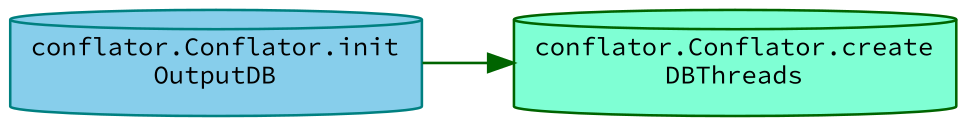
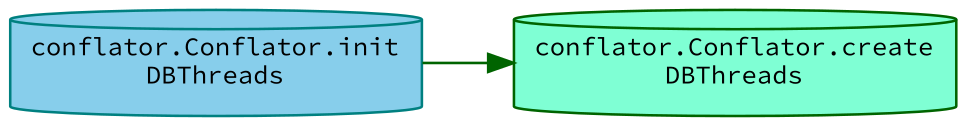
  digraph {
    rankdir=LR
    fontname="Source Code Pro"
    node [fontname="Source Code Pro" fontsize=10 shape=cylinder style=filled]
-   n1 [color=teal fillcolor=skyblue fontcolor=black height=0.2 label="conflator.Conflator.init\lOutputDB" width=0.4]
+   n1 [color=teal fillcolor=skyblue fontcolor=black height=0.2 label="conflator.Conflator.init\lDBThreads" width=0.4]
    n2 [color=darkgreen fillcolor=aquamarine height=0.2 label="conflator.Conflator.create\lDBThreads" width=0.4]
    n1 -> n2 [color=darkgreen fontname="Source Code Pro" fontsize=10 labelfontname=Helvetica labelfontsize=10 style=solid]
  }
